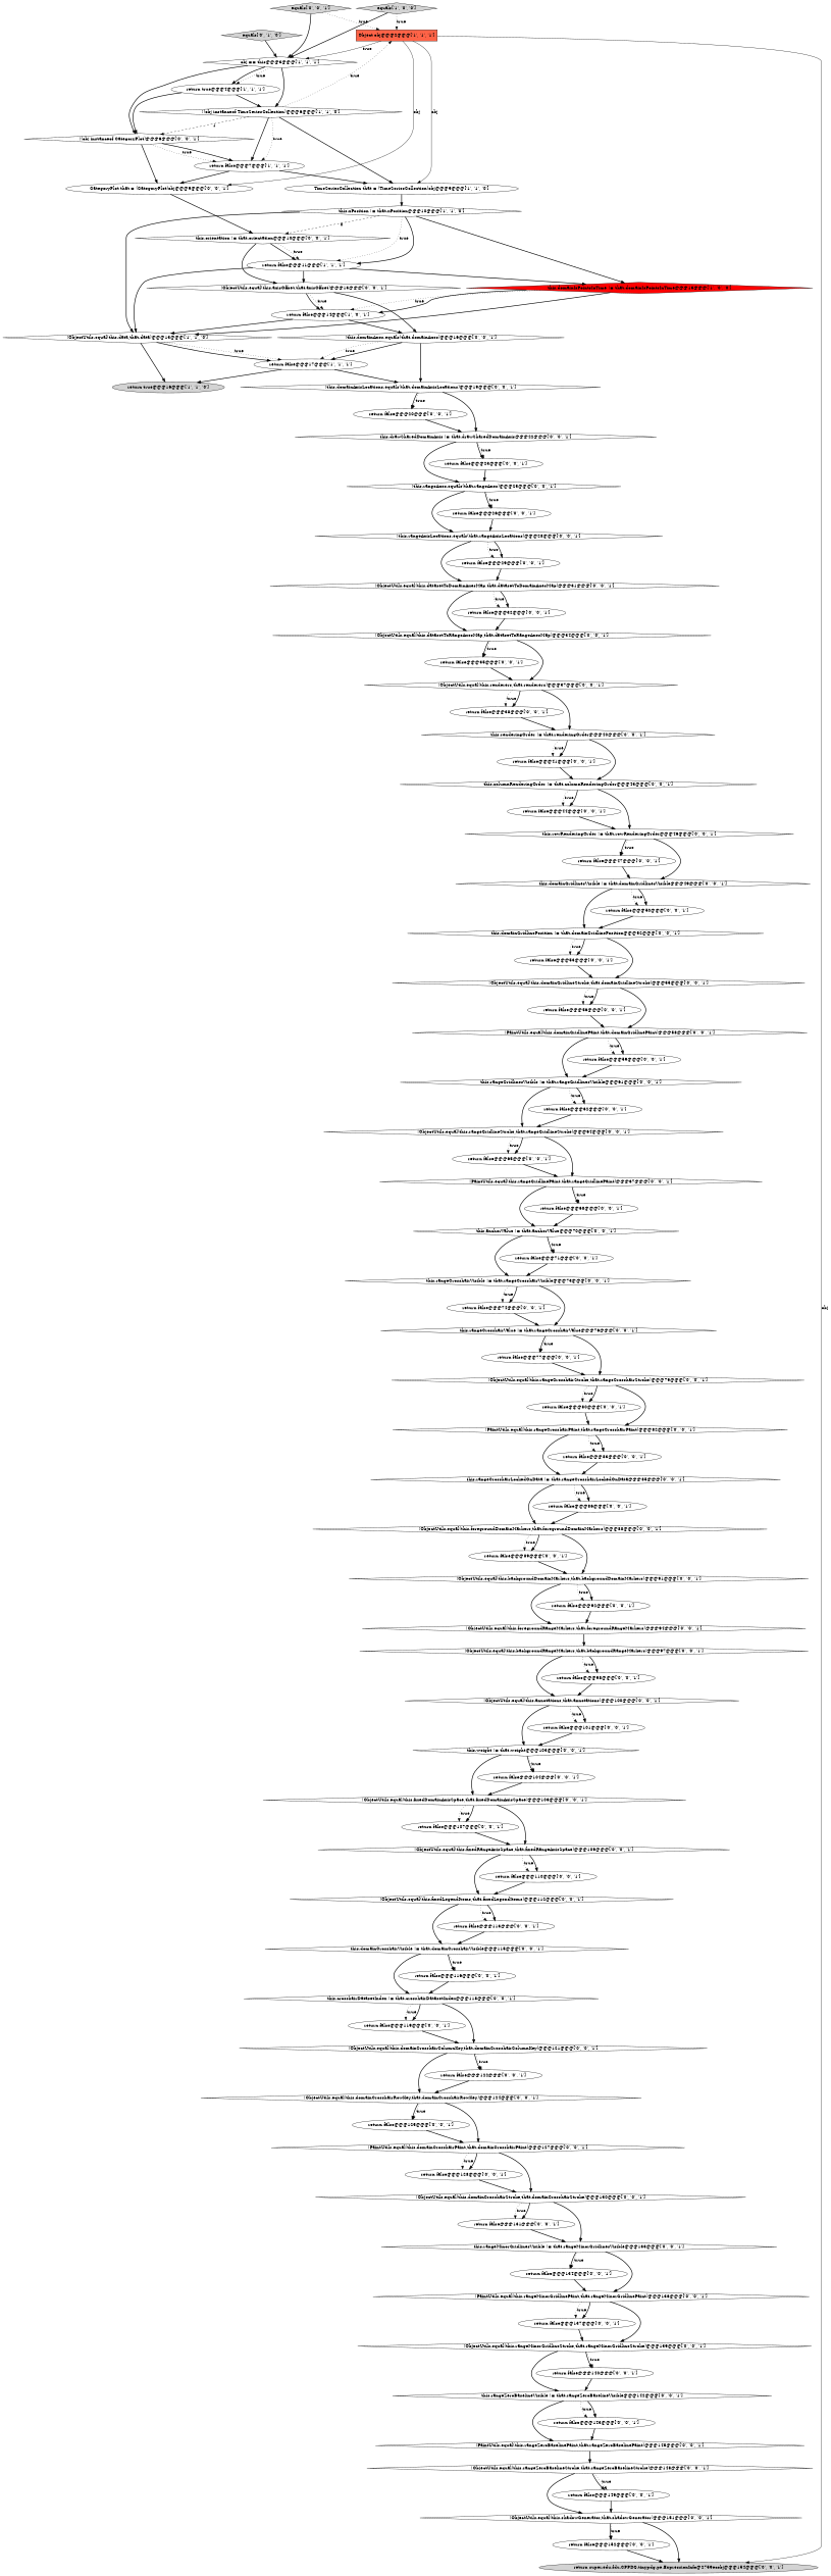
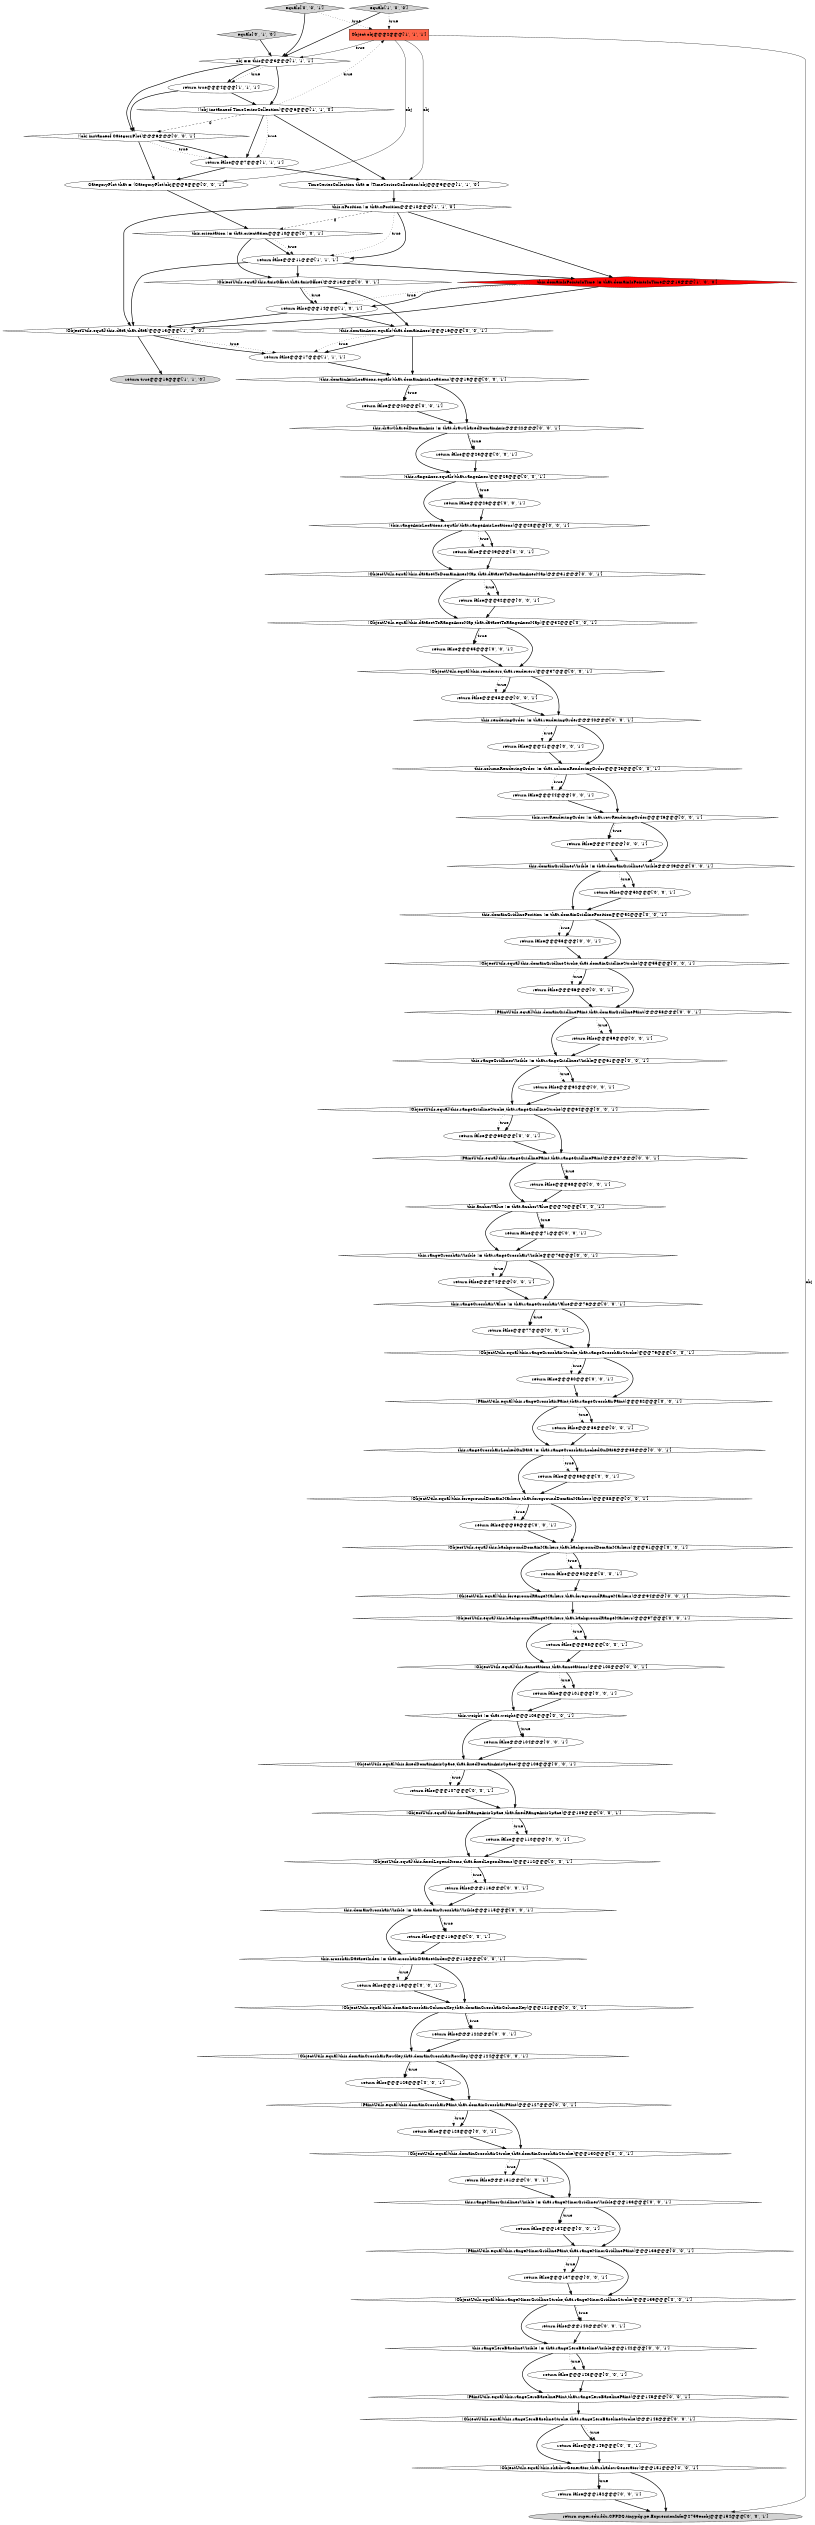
  digraph {
    node [fillcolor=white shape=diamond style=filled]
    edge [style=bold]
    n1 [label="!ObjectUtils.equal(this.axisOffset,that.axisOffset)@@@13@@@['0', '0', '1']"]
    n2 [label="return false@@@14@@@['1', '0', '1']" shape=ellipse]
    n3 [label="!this.domainAxes.equals(that.domainAxes)@@@16@@@['0', '0', '1']"]
    n4 [label="!ObjectUtils.equal(this.data,that.data)@@@13@@@['1', '1', '0']"]
    n5 [label="!this.domainAxisLocations.equals(that.domainAxisLocations)@@@19@@@['0', '0', '1']"]
    n6 [label="return false@@@17@@@['1', '1', '1']" shape=ellipse]
    n7 [label="return false@@@119@@@['0', '0', '1']" shape=ellipse]
    n8 [label="!ObjectUtils.equal(this.domainCrosshairColumnKey,that.domainCrosshairColumnKey)@@@121@@@['0', '0', '1']"]
    n9 [label="!ObjectUtils.equal(this.domainCrosshairRowKey,that.domainCrosshairRowKey)@@@124@@@['0', '0', '1']"]
    n10 [label="return false@@@122@@@['0', '0', '1']" shape=ellipse]
    n11 [label="CategoryPlot that = (CategoryPlot)obj@@@9@@@['0', '0', '1']" shape=ellipse]
    n12 [label="this.orientation != that.orientation@@@10@@@['0', '0', '1']"]
    n13 [label="return false@@@11@@@['1', '1', '1']" shape=ellipse]
    n14 [label="this.weight != that.weight@@@103@@@['0', '0', '1']"]
    n15 [label="!ObjectUtils.equal(this.fixedDomainAxisSpace,that.fixedDomainAxisSpace)@@@106@@@['0', '0', '1']"]
    n16 [label="return false@@@104@@@['0', '0', '1']" shape=ellipse]
    n17 [label="return false@@@107@@@['0', '0', '1']" shape=ellipse]
    n18 [label="!ObjectUtils.equal(this.fixedRangeAxisSpace,that.fixedRangeAxisSpace)@@@109@@@['0', '0', '1']"]
    n19 [label="!ObjectUtils.equal(this.foregroundDomainMarkers,that.foregroundDomainMarkers)@@@88@@@['0', '0', '1']"]
    n20 [label="return false@@@89@@@['0', '0', '1']" shape=ellipse]
    n21 [label="!ObjectUtils.equal(this.backgroundDomainMarkers,that.backgroundDomainMarkers)@@@91@@@['0', '0', '1']"]
    n22 [label="!ObjectUtils.equal(this.foregroundRangeMarkers,that.foregroundRangeMarkers)@@@94@@@['0', '0', '1']"]
    n23 [label="return false@@@92@@@['0', '0', '1']" shape=ellipse]
    n24 [label="return false@@@128@@@['0', '0', '1']" shape=ellipse]
    n25 [label="!ObjectUtils.equal(this.domainCrosshairStroke,that.domainCrosshairStroke)@@@130@@@['0', '0', '1']"]
    n26 [label="return false@@@131@@@['0', '0', '1']" shape=ellipse]
    n27 [label="this.rangeMinorGridlinesVisible != that.rangeMinorGridlinesVisible@@@133@@@['0', '0', '1']"]
    n28 [label="return false@@@53@@@['0', '0', '1']" shape=ellipse]
    n29 [label="!ObjectUtils.equal(this.domainGridlineStroke,that.domainGridlineStroke)@@@55@@@['0', '0', '1']"]
    n30 [label="return false@@@56@@@['0', '0', '1']" shape=ellipse]
    n31 [label="!PaintUtils.equal(this.domainGridlinePaint,that.domainGridlinePaint)@@@58@@@['0', '0', '1']"]
    n32 [label="this.rangeZeroBaselineVisible != that.rangeZeroBaselineVisible@@@142@@@['0', '0', '1']"]
    n33 [label="!PaintUtils.equal(this.rangeZeroBaselinePaint,that.rangeZeroBaselinePaint)@@@145@@@['0', '0', '1']"]
    n34 [label="return false@@@143@@@['0', '0', '1']" shape=ellipse]
    n35 [label="!ObjectUtils.equal(this.rangeZeroBaselineStroke,that.rangeZeroBaselineStroke)@@@148@@@['0', '0', '1']"]
    n36 [label="return false@@@125@@@['0', '0', '1']" shape=ellipse]
    n37 [label="!PaintUtils.equal(this.domainCrosshairPaint,that.domainCrosshairPaint)@@@127@@@['0', '0', '1']"]
    n38 [label="!ObjectUtils.equal(this.datasetToDomainAxesMap,that.datasetToDomainAxesMap)@@@31@@@['0', '0', '1']"]
    n39 [label="!ObjectUtils.equal(this.datasetToRangeAxesMap,that.datasetToRangeAxesMap)@@@34@@@['0', '0', '1']"]
    n40 [label="return false@@@32@@@['0', '0', '1']" shape=ellipse]
    n41 [label="return false@@@35@@@['0', '0', '1']" shape=ellipse]
    n42 [label="!ObjectUtils.equal(this.renderers,that.renderers)@@@37@@@['0', '0', '1']"]
    n43 [label="!ObjectUtils.equal(this.fixedLegendItems,that.fixedLegendItems)@@@112@@@['0', '0', '1']"]
    n44 [label="this.domainCrosshairVisible != that.domainCrosshairVisible@@@115@@@['0', '0', '1']"]
    n45 [label="return false@@@113@@@['0', '0', '1']" shape=ellipse]
    n46 [label="this.crosshairDatasetIndex != that.crosshairDatasetIndex@@@118@@@['0', '0', '1']"]
    n47 [label="return false@@@116@@@['0', '0', '1']" shape=ellipse]
    n48 [label="!ObjectUtils.equal(this.rangeGridlineStroke,that.rangeGridlineStroke)@@@64@@@['0', '0', '1']"]
    n49 [label="return false@@@65@@@['0', '0', '1']" shape=ellipse]
    n50 [label="!PaintUtils.equal(this.rangeGridlinePaint,that.rangeGridlinePaint)@@@67@@@['0', '0', '1']"]
    n51 [label="this.anchorValue != that.anchorValue@@@70@@@['0', '0', '1']"]
    n52 [label="return false@@@68@@@['0', '0', '1']" shape=ellipse]
    n53 [label="return false@@@38@@@['0', '0', '1']" shape=ellipse]
    n54 [label="this.renderingOrder != that.renderingOrder@@@40@@@['0', '0', '1']"]
    n55 [label="return false@@@20@@@['0', '0', '1']" shape=ellipse]
    n56 [label="this.drawSharedDomainAxis != that.drawSharedDomainAxis@@@22@@@['0', '0', '1']"]
    n57 [label="!this.rangeAxes.equals(that.rangeAxes)@@@25@@@['0', '0', '1']"]
    n58 [label="return false@@@23@@@['0', '0', '1']" shape=ellipse]
    n59 [label="this.rangeGridlinesVisible != that.rangeGridlinesVisible@@@61@@@['0', '0', '1']"]
    n60 [label="return false@@@59@@@['0', '0', '1']" shape=ellipse]
    n61 [fillcolor=lightgray label="equals['1', '0', '0']"]
    n62 [fillcolor=tomato label="Object obj@@@2@@@['1', '1', '1']" shape=box]
    n63 [label="obj == this@@@3@@@['1', '1', '1']"]
    n64 [fillcolor=lightgray label="return super.edu.fdu.CPPDG.tinypdg.pe.ExpressionInfo@2759ecobj@@@154@@@['0', '0', '1']" shape=ellipse]
    n65 [label="TimeSeriesCollection that = (TimeSeriesCollection)obj@@@9@@@['1', '1', '0']" shape=ellipse]
    n66 [label="!(obj instanceof TimeSeriesCollection)@@@6@@@['1', '1', '0']"]
    n67 [label="!(obj instanceof CategoryPlot)@@@6@@@['0', '0', '1']"]
    n68 [label="return true@@@4@@@['1', '1', '1']" shape=ellipse]
    n69 [fillcolor=lightgray label="return true@@@16@@@['1', '1', '0']" shape=ellipse]
    n70 [label="return false@@@29@@@['0', '0', '1']" shape=ellipse]
    n71 [label="this.xPosition != that.xPosition@@@10@@@['1', '1', '0']"]
    n72 [label="return false@@@41@@@['0', '0', '1']" shape=ellipse]
    n73 [label="this.columnRenderingOrder != that.columnRenderingOrder@@@43@@@['0', '0', '1']"]
    n74 [label="!ObjectUtils.equal(this.shadowGenerator,that.shadowGenerator)@@@151@@@['0', '0', '1']"]
    n75 [label="return false@@@152@@@['0', '0', '1']" shape=ellipse]
    n76 [label="return false@@@44@@@['0', '0', '1']" shape=ellipse]
    n77 [label="this.rowRenderingOrder != that.rowRenderingOrder@@@46@@@['0', '0', '1']"]
    n78 [label="return false@@@80@@@['0', '0', '1']" shape=ellipse]
    n79 [label="!PaintUtils.equal(this.rangeCrosshairPaint,that.rangeCrosshairPaint)@@@82@@@['0', '0', '1']"]
    n80 [label="this.rangeCrosshairLockedOnData != that.rangeCrosshairLockedOnData@@@85@@@['0', '0', '1']"]
    n81 [label="return false@@@83@@@['0', '0', '1']" shape=ellipse]
    n82 [label="return false@@@77@@@['0', '0', '1']" shape=ellipse]
    n83 [label="!ObjectUtils.equal(this.rangeCrosshairStroke,that.rangeCrosshairStroke)@@@79@@@['0', '0', '1']"]
    n84 [label="return false@@@140@@@['0', '0', '1']" shape=ellipse]
    n85 [label="!ObjectUtils.equal(this.annotations,that.annotations)@@@100@@@['0', '0', '1']"]
    n86 [label="return false@@@101@@@['0', '0', '1']" shape=ellipse]
    n87 [label="return false@@@74@@@['0', '0', '1']" shape=ellipse]
    n88 [label="this.rangeCrosshairValue != that.rangeCrosshairValue@@@76@@@['0', '0', '1']"]
    n89 [label="return false@@@110@@@['0', '0', '1']" shape=ellipse]
    n90 [label="return false@@@86@@@['0', '0', '1']" shape=ellipse]
    n91 [label="return false@@@47@@@['0', '0', '1']" shape=ellipse]
    n92 [label="this.domainGridlinesVisible != that.domainGridlinesVisible@@@49@@@['0', '0', '1']"]
    n93 [fillcolor=red label="this.domainIsPointsInTime != that.domainIsPointsInTime@@@13@@@['1', '0', '0']"]
    n94 [label="!ObjectUtils.equal(this.backgroundRangeMarkers,that.backgroundRangeMarkers)@@@97@@@['0', '0', '1']"]
    n95 [label="return false@@@98@@@['0', '0', '1']" shape=ellipse]
    n96 [label="return false@@@7@@@['1', '1', '1']" shape=ellipse]
    n97 [label="return false@@@149@@@['0', '0', '1']" shape=ellipse]
    n98 [label="return false@@@137@@@['0', '0', '1']" shape=ellipse]
    n99 [label="!ObjectUtils.equal(this.rangeMinorGridlineStroke,that.rangeMinorGridlineStroke)@@@139@@@['0', '0', '1']"]
    n100 [label="return false@@@62@@@['0', '0', '1']" shape=ellipse]
    n101 [fillcolor=lightgray label="equals['0', '1', '0']"]
    n102 [label="this.rangeCrosshairVisible != that.rangeCrosshairVisible@@@73@@@['0', '0', '1']"]
    n103 [label="return false@@@134@@@['0', '0', '1']" shape=ellipse]
    n104 [label="!PaintUtils.equal(this.rangeMinorGridlinePaint,that.rangeMinorGridlinePaint)@@@136@@@['0', '0', '1']"]
    n105 [label="return false@@@71@@@['0', '0', '1']" shape=ellipse]
    n106 [label="this.domainGridlinePosition != that.domainGridlinePosition@@@52@@@['0', '0', '1']"]
    n107 [label="return false@@@50@@@['0', '0', '1']" shape=ellipse]
    n108 [fillcolor=lightgray label="equals['0', '0', '1']"]
    n109 [label="!this.rangeAxisLocations.equals(that.rangeAxisLocations)@@@28@@@['0', '0', '1']"]
    n110 [label="return false@@@26@@@['0', '0', '1']" shape=ellipse]
    n1 -> n2 [label=true style=dotted]
    n1 -> n2
    n1 -> n3
    n2 -> n3
    n2 -> n4
    n3 -> n5
    n3 -> n6
    n3 -> n6 [label=true style=dotted]
    n4 -> n6 [label=true style=dotted]
    n4 -> n6
    n4 -> n69
    n5 -> n55
    n5 -> n55 [label=true style=dotted]
    n5 -> n56
    n6 -> n5
-   n6 -> n69
    n7 -> n8
    n8 -> n9
    n8 -> n10
    n8 -> n10 [label=true style=dotted]
    n9 -> n36
    n9 -> n36 [label=true style=dotted]
    n9 -> n37
    n10 -> n9
    n11 -> n12
    n12 -> n1
    n12 -> n13
    n12 -> n13 [label=true style=dotted]
    n13 -> n1
    n13 -> n4
    n13 -> n93
    n14 -> n15
    n14 -> n16
    n14 -> n16 [label=true style=dotted]
    n15 -> n17 [label=true style=dotted]
    n15 -> n17
    n15 -> n18
    n16 -> n15
    n17 -> n18
    n18 -> n43
    n18 -> n89 [label=true style=dotted]
    n18 -> n89
    n19 -> n20 [label=true style=dotted]
    n19 -> n20
    n19 -> n21
    n20 -> n21
    n21 -> n22
    n21 -> n23 [label=true style=dotted]
    n21 -> n23
    n22 -> n94
    n23 -> n22
    n24 -> n25
    n25 -> n26 [label=true style=dotted]
    n25 -> n26
    n25 -> n27
    n26 -> n27
    n27 -> n103
    n27 -> n103 [label=true style=dotted]
    n27 -> n104
    n28 -> n29
    n29 -> n30 [label=true style=dotted]
    n29 -> n30
    n29 -> n31
    n30 -> n31
    n31 -> n59
    n31 -> n60 [label=true style=dotted]
    n31 -> n60
    n32 -> n33
    n32 -> n34 [label=true style=dotted]
    n32 -> n34
    n33 -> n35
    n34 -> n33
    n35 -> n74
    n35 -> n97
    n35 -> n97 [label=true style=dotted]
    n36 -> n37
    n37 -> n24 [label=true style=dotted]
    n37 -> n24
    n37 -> n25
    n38 -> n39
    n38 -> n40 [label=true style=dotted]
    n38 -> n40
    n39 -> n41
    n39 -> n41 [label=true style=dotted]
    n39 -> n42
    n40 -> n39
    n41 -> n42
    n42 -> n53 [label=true style=dotted]
    n42 -> n53
    n42 -> n54
    n43 -> n44
    n43 -> n45 [label=true style=dotted]
    n43 -> n45
    n44 -> n46
    n44 -> n47
    n44 -> n47 [label=true style=dotted]
    n45 -> n44
    n46 -> n7 [label=true style=dotted]
    n46 -> n7
    n46 -> n8
    n47 -> n46
    n48 -> n49 [label=true style=dotted]
    n48 -> n49
    n48 -> n50
    n49 -> n50
    n50 -> n51
    n50 -> n52
    n50 -> n52 [label=true style=dotted]
    n51 -> n102
    n51 -> n105
    n51 -> n105 [label=true style=dotted]
    n52 -> n51
    n53 -> n54
    n54 -> n72 [label=true style=dotted]
    n54 -> n72
    n54 -> n73
    n55 -> n56
    n56 -> n57
    n56 -> n58
    n56 -> n58 [label=true style=dotted]
    n57 -> n109
    n57 -> n110
    n57 -> n110 [label=true style=dotted]
    n58 -> n57
    n59 -> n48
    n59 -> n100 [label=true style=dotted]
    n59 -> n100
    n60 -> n59
    n61 -> n62 [label=true style=dotted]
    n61 -> n63
    n62 -> n11 [label=obj style=solid]
    n62 -> n63 [label=true style=solid]
    n62 -> n64 [label=obj style=solid]
    n62 -> n65 [label=obj style=solid]
    n63 -> n66
    n63 -> n67
    n63 -> n68 [label=true style=dotted]
    n63 -> n68
    n65 -> n71
    n66 -> n62 [label=true style=dotted]
    n66 -> n65
-   n66 -> n67 [label=1 style=dashed]
+   n66 -> n67 [label=0 style=dashed]
    n66 -> n96 [label=true style=dotted]
    n66 -> n96
    n67 -> n11
    n67 -> n96
    n67 -> n96 [label=true style=dotted]
    n68 -> n66
    n68 -> n67
    n70 -> n38
    n71 -> n4
    n71 -> n12 [label=0 style=dashed]
    n71 -> n13
    n71 -> n13 [label=true style=dotted]
    n71 -> n93
    n72 -> n73
    n73 -> n76 [label=true style=dotted]
    n73 -> n76
    n73 -> n77
    n74 -> n64
    n74 -> n75
    n74 -> n75 [label=true style=dotted]
    n75 -> n64
    n76 -> n77
    n77 -> n91
    n77 -> n91 [label=true style=dotted]
    n77 -> n92
    n78 -> n79
    n79 -> n80
    n79 -> n81 [label=true style=dotted]
    n79 -> n81
    n80 -> n19
    n80 -> n90 [label=true style=dotted]
    n80 -> n90
    n81 -> n80
    n82 -> n83
    n83 -> n78 [label=true style=dotted]
    n83 -> n78
    n83 -> n79
    n84 -> n32
    n85 -> n14
    n85 -> n86 [label=true style=dotted]
    n85 -> n86
    n86 -> n14
    n87 -> n88
    n88 -> n82
    n88 -> n82 [label=true style=dotted]
    n88 -> n83
    n89 -> n43
    n90 -> n19
    n91 -> n92
    n92 -> n106
    n92 -> n107 [label=true style=dotted]
    n92 -> n107
    n93 -> n2 [label=true style=dotted]
    n93 -> n2
    n93 -> n4
    n94 -> n85
    n94 -> n95 [label=true style=dotted]
    n94 -> n95
    n95 -> n85
    n96 -> n11
    n96 -> n65
    n97 -> n74
    n98 -> n99
    n99 -> n32
    n99 -> n84
    n99 -> n84 [label=true style=dotted]
    n100 -> n48
    n101 -> n63
    n102 -> n87 [label=true style=dotted]
    n102 -> n87
    n102 -> n88
    n103 -> n104
    n104 -> n98 [label=true style=dotted]
    n104 -> n98
    n104 -> n99
    n105 -> n102
    n106 -> n28 [label=true style=dotted]
    n106 -> n28
    n106 -> n29
    n107 -> n106
    n108 -> n62 [label=true style=dotted]
    n108 -> n63
    n109 -> n38
    n109 -> n70 [label=true style=dotted]
    n109 -> n70
    n110 -> n109
  }
